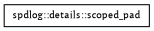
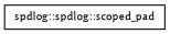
  digraph {
    rankdir=TB
    fontname="PT Serif"
-   n1 [color=black fillcolor=white fontname="PT Serif" fontsize=10 height=0.2 label="spdlog::details::scoped_pad" shape=record style=filled width=0.4]
+   n1 [color=black fillcolor=white fontname="PT Serif" fontsize=10 height=0.2 label="spdlog::spdlog::scoped_pad" shape=record style=filled width=0.4]
  }
